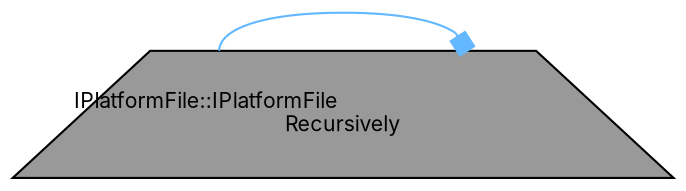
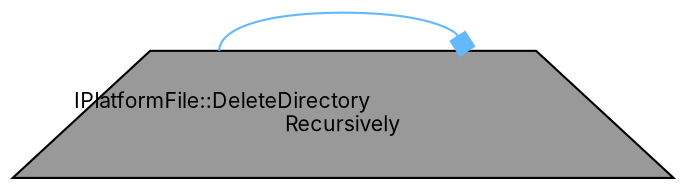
  digraph {
    rankdir=LR
    fontname=Inter
-   n1 [color=black fillcolor=grey60 fontcolor=black fontname=Inter fontsize=10 height=0.2 label="IPlatformFile::IPlatformFile\lRecursively" shape=trapezium style=filled width=0.4]
+   n1 [color=black fillcolor=grey60 fontcolor=black fontname=Inter fontsize=10 height=0.2 label="IPlatformFile::DeleteDirectory\lRecursively" shape=trapezium style=filled width=0.4]
    n1 -> n1 [color=steelblue1 fontname=Inter fontsize=10 labelfontname=Helvetica labelfontsize=10 style=solid arrowhead=box]
  }
